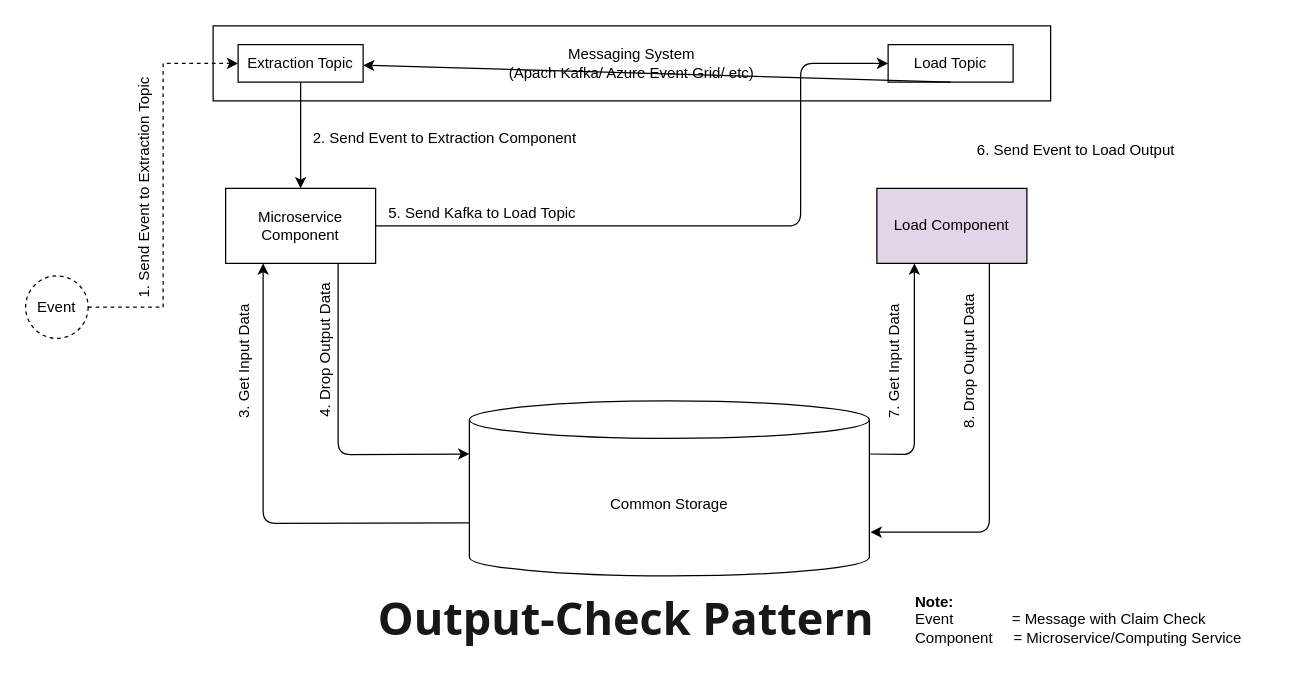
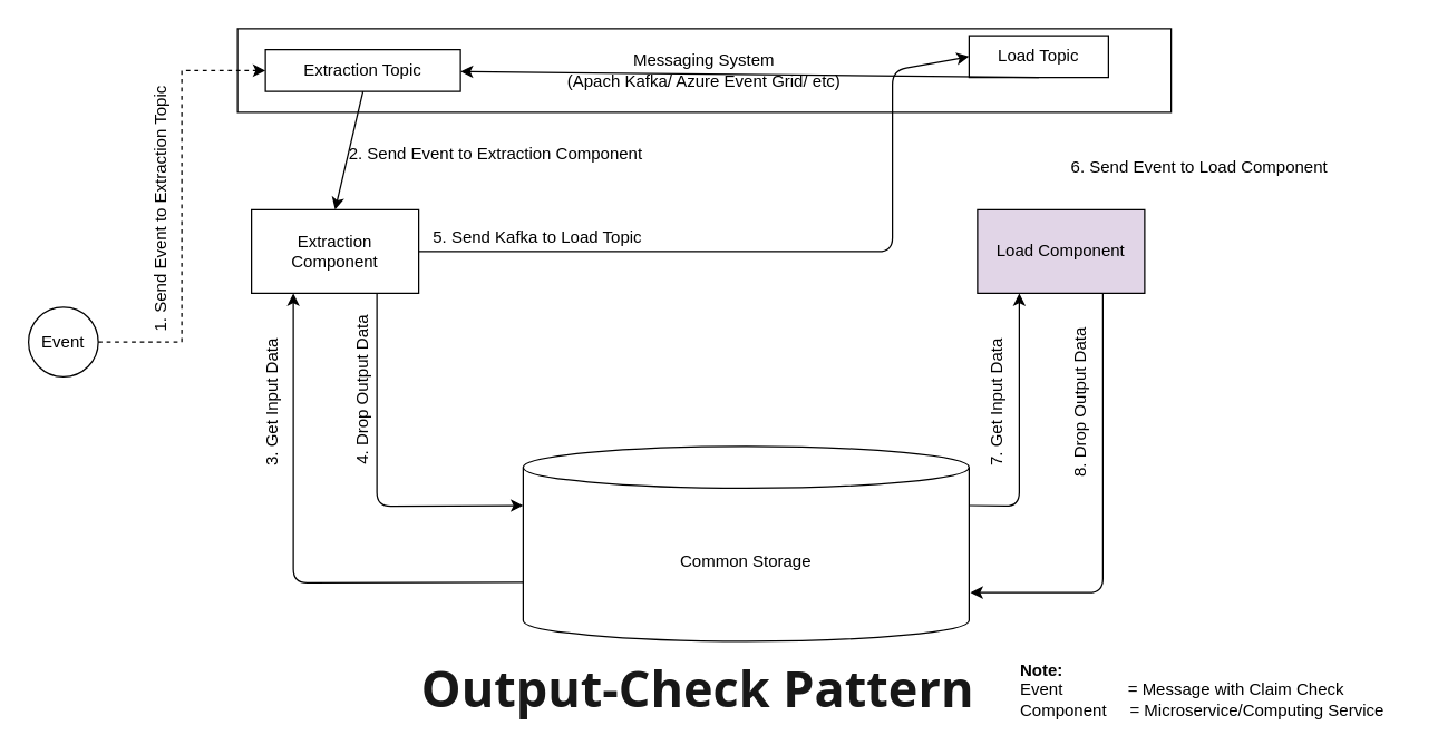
  <mxCell id="0" />
  <mxCell id="1" parent="0" />
- <mxCell id="2" value="Microservice Component" style="rounded=0;whiteSpace=wrap;html=1;" vertex="1" parent="1"><mxGeometry x="180" y="150" width="120" height="60" as="geometry" /></mxCell>
+ <mxCell id="2" value="Extraction Component" style="rounded=0;whiteSpace=wrap;html=1;" vertex="1" parent="1"><mxGeometry x="180" y="150" width="120" height="60" as="geometry" /></mxCell>
  <mxCell id="3" value="Load Component" style="rounded=0;whiteSpace=wrap;html=1;fillColor=#e1d5e7;" vertex="1" parent="1"><mxGeometry x="701" y="150" width="120" height="60" as="geometry" /></mxCell>
  <mxCell id="4" value="Common Storage" style="shape=cylinder3;whiteSpace=wrap;html=1;boundedLbl=1;backgroundOutline=1;size=15;" vertex="1" parent="1"><mxGeometry x="375" y="320" width="320" height="140" as="geometry" /></mxCell>
  <mxCell id="5" value="" style="endArrow=classic;html=1;exitX=0;exitY=0;exitDx=0;exitDy=97.5;entryX=0.25;entryY=1;entryDx=0;entryDy=0;rounded=1;exitPerimeter=0;" edge="1" parent="1" source="4" target="2"><mxGeometry width="50" height="50" relative="1" as="geometry"><mxPoint x="210" y="320" as="sourcePoint" /><mxPoint x="260" y="270" as="targetPoint" /><Array as="points"><mxPoint x="210" y="418" /></Array></mxGeometry></mxCell>
  <mxCell id="6" value="" style="endArrow=none;html=1;exitX=0.25;exitY=1;exitDx=0;exitDy=0;entryX=1;entryY=0;entryDx=0;entryDy=42.5;entryPerimeter=0;startArrow=classic;startFill=1;endFill=0;" edge="1" parent="1" source="3" target="4"><mxGeometry width="50" height="50" relative="1" as="geometry"><mxPoint x="520" y="210" as="sourcePoint" /><mxPoint x="540" y="230" as="targetPoint" /><Array as="points"><mxPoint x="731" y="363" /></Array></mxGeometry></mxCell>
  <mxCell id="7" value="" style="endArrow=classic;html=1;exitX=0.75;exitY=1;exitDx=0;exitDy=0;entryX=1.003;entryY=0.75;entryDx=0;entryDy=0;entryPerimeter=0;rounded=1;" edge="1" parent="1" source="3" target="4"><mxGeometry width="50" height="50" relative="1" as="geometry"><mxPoint x="780" y="290" as="sourcePoint" /><mxPoint x="740" y="390" as="targetPoint" /><Array as="points"><mxPoint x="791" y="425" /></Array></mxGeometry></mxCell>
- <mxCell id="8" value="Event" style="ellipse;whiteSpace=wrap;html=1;aspect=fixed;dashed=1;" vertex="1" parent="1"><mxGeometry x="20" y="220" width="50" height="50" as="geometry" /></mxCell>
+ <mxCell id="8" value="Event" style="ellipse;whiteSpace=wrap;html=1;aspect=fixed;" vertex="1" parent="1"><mxGeometry x="20" y="220" width="50" height="50" as="geometry" /></mxCell>
  <mxCell id="9" value="" style="endArrow=classic;html=1;entryX=0;entryY=0;entryDx=0;entryDy=42.5;entryPerimeter=0;exitX=0.75;exitY=1;exitDx=0;exitDy=0;" edge="1" parent="1" source="2" target="4"><mxGeometry width="50" height="50" relative="1" as="geometry"><mxPoint x="300" y="230" as="sourcePoint" /><mxPoint x="370.711" y="180" as="targetPoint" /><Array as="points"><mxPoint x="270" y="363" /></Array></mxGeometry></mxCell>
  <mxCell id="10" value="1. Send Event to Extraction Topic" style="text;html=1;align=center;verticalAlign=middle;resizable=0;points=[];autosize=1;rotation=-90;" vertex="1" parent="1"><mxGeometry x="20" y="140" width="190" height="20" as="geometry" /></mxCell>
  <mxCell id="11" value="3. Get Input Data" style="text;html=1;align=center;verticalAlign=middle;resizable=0;points=[];autosize=1;rotation=-90;" vertex="1" parent="1"><mxGeometry x="140" y="279" width="110" height="20" as="geometry" /></mxCell>
  <mxCell id="12" value="4. Drop Output Data" style="text;html=1;align=center;verticalAlign=middle;resizable=0;points=[];autosize=1;rotation=-90;" vertex="1" parent="1"><mxGeometry x="200" y="270" width="120" height="20" as="geometry" /></mxCell>
  <mxCell id="13" value="Messaging System&lt;br&gt;(Apach Kafka/ Azure Event Grid/ etc)" style="rounded=0;whiteSpace=wrap;html=1;" vertex="1" parent="1"><mxGeometry x="170" y="20" width="670" height="60" as="geometry" /></mxCell>
- <mxCell id="14" value="Extraction Topic" style="rounded=0;whiteSpace=wrap;html=1;" vertex="1" parent="1"><mxGeometry x="190" y="35" width="100" height="30" as="geometry" /></mxCell>
- <mxCell id="15" value="Load Topic" style="rounded=0;whiteSpace=wrap;html=1;" vertex="1" parent="1"><mxGeometry x="710" y="35" width="100" height="30" as="geometry" /></mxCell>
+ <mxCell id="14" value="Extraction Topic" style="rounded=0;whiteSpace=wrap;html=1;" vertex="1" parent="1"><mxGeometry x="190" y="35" width="140" height="30" as="geometry" /></mxCell>
+ <mxCell id="15" value="Load Topic" style="rounded=0;whiteSpace=wrap;html=1;" vertex="1" parent="1"><mxGeometry x="695" y="25" width="100" height="30" as="geometry" /></mxCell>
  <mxCell id="16" style="edgeStyle=orthogonalEdgeStyle;rounded=0;orthogonalLoop=1;jettySize=auto;html=1;exitX=1;exitY=0.5;exitDx=0;exitDy=0;entryX=0;entryY=0.5;entryDx=0;entryDy=0;dashed=1;" edge="1" parent="1" source="8" target="14"><mxGeometry relative="1" as="geometry" /></mxCell>
  <mxCell id="17" value="" style="endArrow=classic;html=1;exitX=0.5;exitY=1;exitDx=0;exitDy=0;entryX=0.5;entryY=0;entryDx=0;entryDy=0;" edge="1" parent="1" source="14" target="2"><mxGeometry width="50" height="50" relative="1" as="geometry"><mxPoint x="250" y="140" as="sourcePoint" /><mxPoint x="300" y="90" as="targetPoint" /></mxGeometry></mxCell>
  <mxCell id="18" value="" style="endArrow=classic;html=1;exitX=0.5;exitY=1;exitDx=0;exitDy=0;" edge="1" parent="1" source="15" target="14"><mxGeometry width="50" height="50" relative="1" as="geometry"><mxPoint x="250" y="75" as="sourcePoint" /><mxPoint x="250" y="160" as="targetPoint" /></mxGeometry></mxCell>
  <mxCell id="19" value="" style="endArrow=classic;html=1;exitX=1;exitY=0.5;exitDx=0;exitDy=0;entryX=0;entryY=0.5;entryDx=0;entryDy=0;" edge="1" parent="1" source="2" target="15"><mxGeometry width="50" height="50" relative="1" as="geometry"><mxPoint x="300" y="210" as="sourcePoint" /><mxPoint x="460" y="180" as="targetPoint" /><Array as="points"><mxPoint x="600" y="180" /><mxPoint x="640" y="180" /><mxPoint x="640" y="120" /><mxPoint x="640" y="50" /></Array></mxGeometry></mxCell>
  <mxCell id="20" value="2. Send Event to Extraction Component&lt;span style=&quot;color: rgba(0 , 0 , 0 , 0) ; font-family: monospace ; font-size: 0px&quot;&gt;%3CmxGraphModel%3E%3Croot%3E%3CmxCell%20id%3D%220%22%2F%3E%3CmxCell%20id%3D%221%22%20parent%3D%220%22%2F%3E%3CmxCell%20id%3D%222%22%20value%3D%222.%20Send%20Event%20to%20Extraction%26amp%3Bnbsp%3B%22%20style%3D%22text%3Bhtml%3D1%3Balign%3Dcenter%3BverticalAlign%3Dmiddle%3Bresizable%3D0%3Bpoints%3D%5B%5D%3Bautosize%3D1%3B%22%20vertex%3D%221%22%20parent%3D%221%22%3E%3CmxGeometry%20x%3D%22150%22%20y%3D%2290%22%20width%3D%22160%22%20height%3D%2220%22%20as%3D%22geometry%22%2F%3E%3C%2FmxCell%3E%3C%2Froot%3E%3C%2FmxGraphModel%3E&lt;/span&gt;" style="text;html=1;align=center;verticalAlign=middle;resizable=0;points=[];autosize=1;" vertex="1" parent="1"><mxGeometry x="240" y="100" width="230" height="20" as="geometry" /></mxCell>
  <mxCell id="21" value="5. Send Kafka to Load Topic" style="text;html=1;align=center;verticalAlign=middle;resizable=0;points=[];autosize=1;" vertex="1" parent="1"><mxGeometry x="300" y="160" width="170" height="20" as="geometry" /></mxCell>
  <mxCell id="22" value="&lt;b&gt;Note:&lt;br&gt;&lt;/b&gt;Event&amp;nbsp; &amp;nbsp; &amp;nbsp; &amp;nbsp; &amp;nbsp; &amp;nbsp; &amp;nbsp; = Message with Claim Check&lt;br&gt;Component&amp;nbsp; &amp;nbsp; &amp;nbsp;= Microservice/Computing Service" style="text;html=1;align=left;verticalAlign=middle;resizable=0;points=[];autosize=1;" vertex="1" parent="1"><mxGeometry x="730" y="470" width="280" height="50" as="geometry" /></mxCell>
- <mxCell id="23" value="6. Send Event to Load Output" style="text;html=1;align=center;verticalAlign=middle;resizable=0;points=[];autosize=1;" vertex="1" parent="1"><mxGeometry x="760" y="110" width="200" height="20" as="geometry" /></mxCell>
+ <mxCell id="23" value="6. Send Event to Load Component" style="text;html=1;align=center;verticalAlign=middle;resizable=0;points=[];autosize=1;" vertex="1" parent="1"><mxGeometry x="760" y="110" width="200" height="20" as="geometry" /></mxCell>
  <mxCell id="24" value="7. Get Input Data" style="text;html=1;align=center;verticalAlign=middle;resizable=0;points=[];autosize=1;rotation=-90;" vertex="1" parent="1"><mxGeometry x="660" y="279" width="110" height="20" as="geometry" /></mxCell>
  <mxCell id="25" value="8. Drop Output Data" style="text;html=1;align=center;verticalAlign=middle;resizable=0;points=[];autosize=1;rotation=-90;" vertex="1" parent="1"><mxGeometry x="715" y="279" width="120" height="20" as="geometry" /></mxCell>
  <mxCell id="26" value="&lt;h1 id=&quot;claim-check-pattern&quot; style=&quot;box-sizing: inherit ; font-size: 2.25rem ; margin: -10px 0px 0px ; padding: 0px ; outline-color: inherit ; line-height: 1.3 ; overflow-wrap: break-word ; word-break: break-word ; color: rgb(23 , 23 , 23) ; font-family: &amp;#34;segoe ui&amp;#34; , &amp;#34;segoeui&amp;#34; , &amp;#34;helvetica neue&amp;#34; , &amp;#34;helvetica&amp;#34; , &amp;#34;arial&amp;#34; , sans-serif ; background-color: rgb(255 , 255 , 255)&quot;&gt;Output-Check Pattern&lt;/h1&gt;" style="text;html=1;align=center;verticalAlign=middle;resizable=0;points=[];autosize=1;" vertex="1" parent="1"><mxGeometry x="320" y="480" width="360" height="40" as="geometry" /></mxCell>
